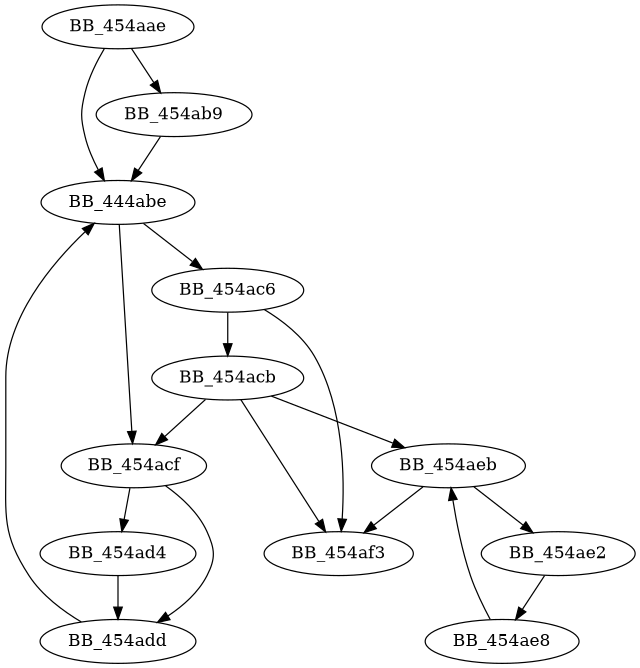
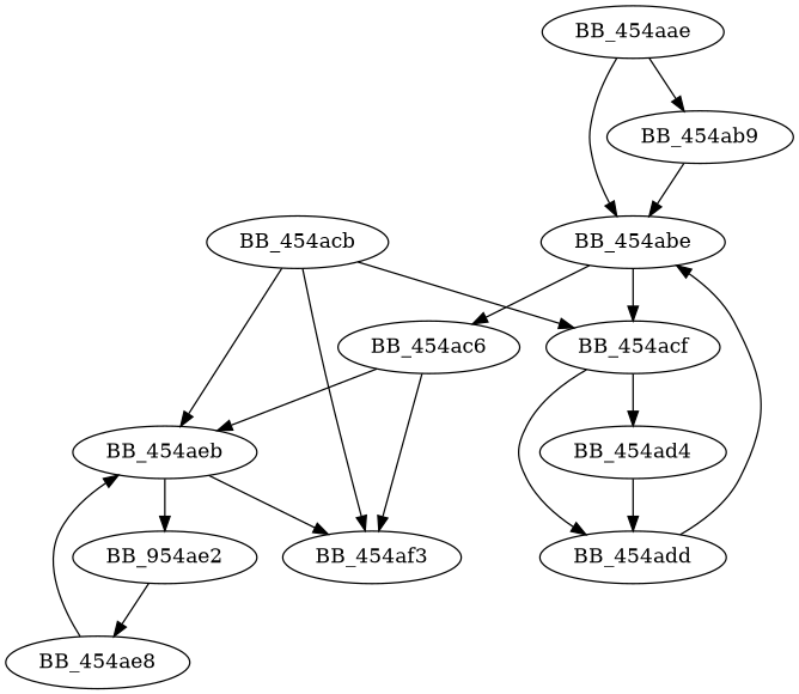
  digraph {
    BB_454aae
    BB_454ab9
-   BB_454abe [label=BB_444abe]
+   BB_454abe
    BB_454ac6
    BB_454acf
    BB_454acb
    BB_454af3
    BB_454ad4
    BB_454add
    BB_454aeb
-   BB_454ae2
+   BB_454ae2 [label=BB_954ae2]
    BB_454ae8
    BB_454aae -> BB_454ab9
    BB_454aae -> BB_454abe
    BB_454ab9 -> BB_454abe
    BB_454abe -> BB_454ac6
    BB_454abe -> BB_454acf
-   BB_454ac6 -> BB_454acb
+   BB_454ac6 -> BB_454aeb
    BB_454ac6 -> BB_454af3
    BB_454acf -> BB_454ad4
    BB_454acf -> BB_454add
    BB_454acb -> BB_454acf
    BB_454acb -> BB_454af3
    BB_454acb -> BB_454aeb
    BB_454ad4 -> BB_454add
    BB_454add -> BB_454abe
    BB_454aeb -> BB_454af3
    BB_454aeb -> BB_454ae2
    BB_454ae2 -> BB_454ae8
    BB_454ae8 -> BB_454aeb
  }
